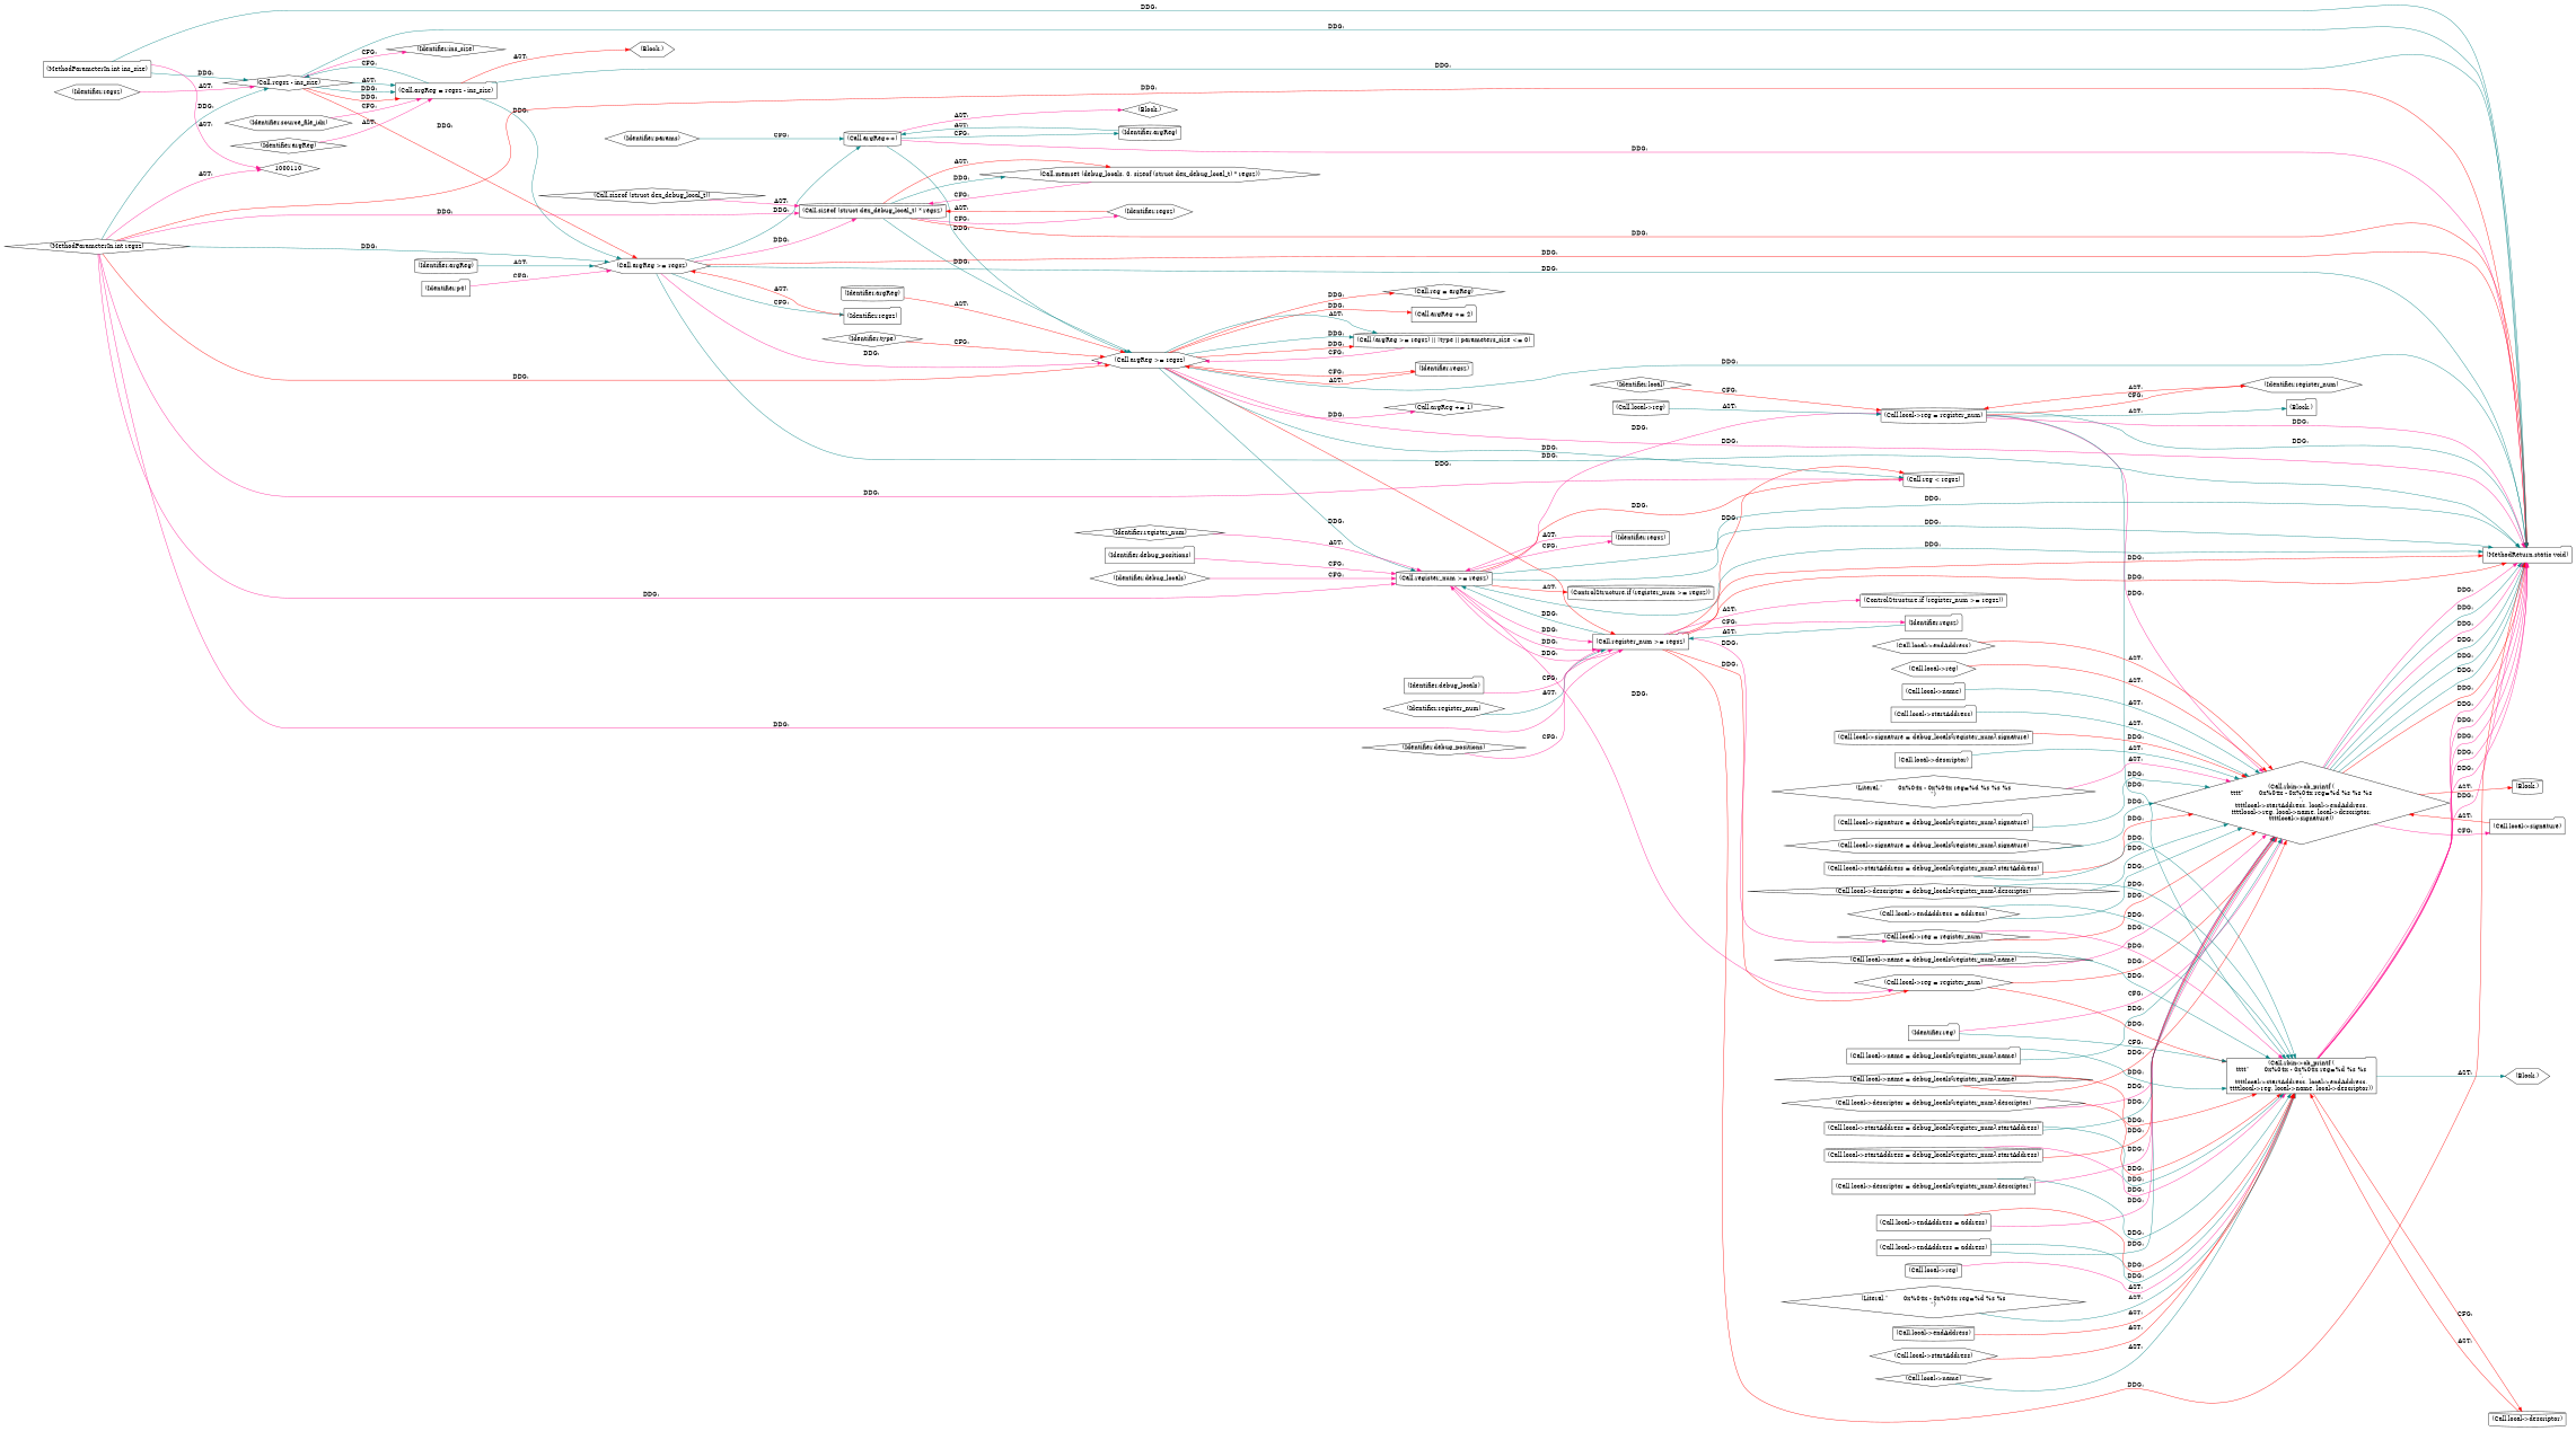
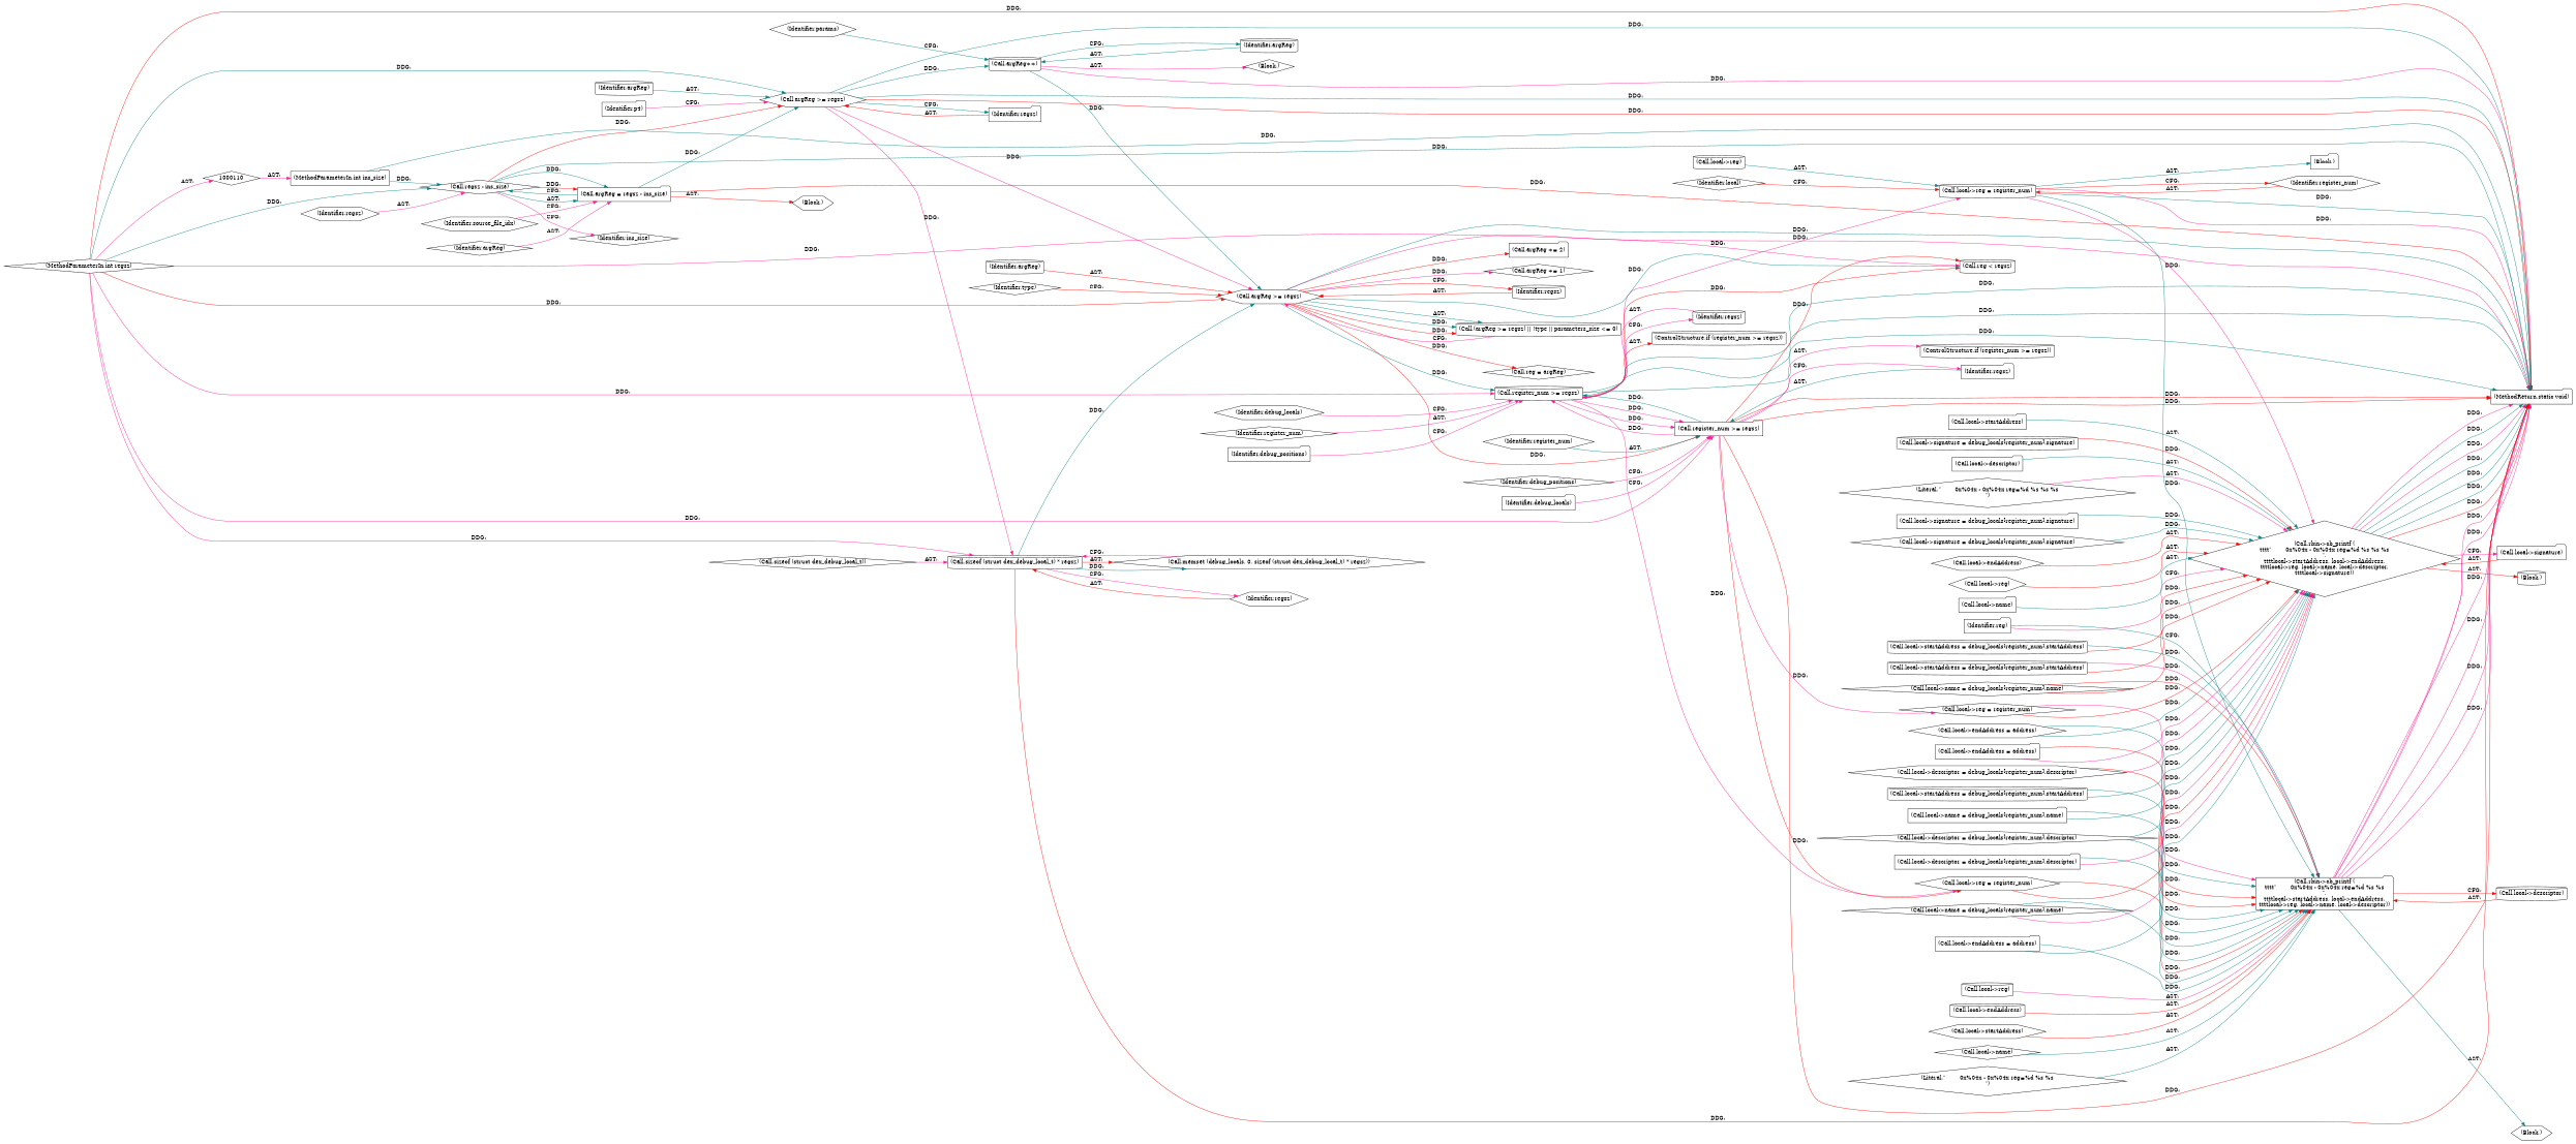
  digraph {
    rankdir=LR
    node [shape=cylinder]
    edge [color=teal]
    n1 [label="(Call,local->reg = register_num)"]
    n2 [label="(Call,rbin->cb_printf (\n\t\t\t\t\"        0x%04x - 0x%04x reg=%d %s %s %s\n\",\n\t\t\t\tlocal->startAddress, local->endAddress,\n\t\t\t\tlocal->reg, local->name, local->descriptor,\n\t\t\t\tlocal->signature))" shape=diamond]
    n3 [label="(Call,rbin->cb_printf (\n\t\t\t\t\"        0x%04x - 0x%04x reg=%d %s %s\n\",\n\t\t\t\tlocal->startAddress, local->endAddress,\n\t\t\t\tlocal->reg, local->name, local->descriptor))" shape=folder]
    n4 [label="(MethodReturn,static void)" shape=folder]
    n5 [label="(Identifier,register_num)" shape=hexagon]
    n6 [label="(Block,)" shape=folder]
    n7 [label="(Block,)"]
    n8 [label="(Call,local->signature)" shape=folder]
    n9 [label="(Call,local->descriptor)"]
    n10 [label="(Block,)" shape=hexagon]
    n11 [label="(Call,register_num >= regsz)"]
    n12 [label="(Call,register_num >= regsz)" shape=folder]
    n13 [label="(ControlStructure,if (register_num >= regsz))"]
    n14 [label="(Call,reg < regsz)"]
    n15 [label="(Call,local->reg = register_num)" shape=hexagon]
    n16 [label="(Identifier,regsz)"]
    n17 [label="(ControlStructure,if (register_num >= regsz))"]
    n18 [label="(Identifier,regsz)" shape=folder]
    n19 [label="(Call,local->reg = register_num)" shape=diamond]
    n20 [label="(Call,argReg >= regsz)" shape=hexagon]
    n21 [label="(Call,reg = argReg)" shape=diamond]
    n22 [label="(Call,argReg += 2)" shape=folder]
    n23 [label="(Call,(argReg >= regsz) || !type || parameters_size <= 0)"]
    n24 [label="(Call,argReg += 1)" shape=diamond]
    n25 [label="(Identifier,regsz)"]
    n26 [label="(Call,argReg++)"]
    n27 [label="(Block,)" shape=diamond]
    n28 [label="(Identifier,argReg)"]
    n29 [label="(Call,argReg >= regsz)" shape=hexagon]
    n30 [label="(Call,sizeof (struct dex_debug_local_t) * regsz)"]
    n31 [label="(Identifier,regsz)" shape=folder]
    n32 [label="(Call,memset (debug_locals, 0, sizeof (struct dex_debug_local_t) * regsz))" shape=hexagon]
    n33 [label="(Identifier,regsz)" shape=hexagon]
    n34 [label="(Call,argReg = regsz - ins_size)" shape=folder]
    n35 [label="(Call,regsz - ins_size)" shape=diamond]
    n36 [label="(Block,)" shape=hexagon]
    n37 [label="(Identifier,ins_size)" shape=diamond]
    n38 [label="(MethodParameterIn,int regsz)" shape=diamond]
    1000110 [shape=diamond]
    n40 [label="(MethodParameterIn,int ins_size)" shape=folder]
    n41 [label="(Identifier,argReg)"]
    n42 [label="(Call,local->reg)"]
    n43 [label="(Call,local->reg)" shape=hexagon]
    n44 [label="(Call,local->name)" shape=folder]
    n45 [label="(Call,sizeof (struct dex_debug_local_t))" shape=diamond]
    n46 [label="(Call,local->name)" shape=diamond]
    n47 [label="(Identifier,reg)" shape=folder]
    n48 [label="(Identifier,debug_locals)" shape=hexagon]
    n49 [label="(Call,local->startAddress)" shape=folder]
    n50 [label="(Call,local->name = debug_locals[register_num].name)" shape=diamond]
    n51 [label="(Identifier,register_num)" shape=diamond]
    n52 [label="(Identifier,p4)" shape=folder]
    n53 [label="(Identifier,register_num)" shape=hexagon]
    n54 [label="(Call,local->descriptor = debug_locals[register_num].descriptor)" shape=diamond]
    n55 [label="(Literal,\"        0x%04x - 0x%04x reg=%d %s %s\n\")" shape=diamond]
    n56 [label="(Call,local->descriptor = debug_locals[register_num].descriptor)" shape=hexagon]
    n57 [label="(Call,local->signature = debug_locals[register_num].signature)"]
    n58 [label="(Call,local->descriptor = debug_locals[register_num].descriptor)" shape=folder]
    n59 [label="(Identifier,regsz)" shape=hexagon]
    n60 [label="(Call,local->endAddress)"]
    n61 [label="(Identifier,argReg)"]
    n62 [label="(Identifier,params)" shape=hexagon]
    n63 [label="(Call,local->descriptor)" shape=folder]
    n64 [label="(Call,local->endAddress = address)" shape=folder]
    n65 [label="(Literal,\"        0x%04x - 0x%04x reg=%d %s %s %s\n\")" shape=diamond]
    n66 [label="(Call,local->endAddress = address)" shape=folder]
    n67 [label="(Call,local->signature = debug_locals[register_num].signature)" shape=folder]
    n68 [label="(Call,local->endAddress = address)" shape=hexagon]
    n69 [label="(Identifier,source_file_idx)" shape=hexagon]
    n70 [label="(Call,local->signature = debug_locals[register_num].signature)" shape=hexagon]
    n71 [label="(Call,local->startAddress = debug_locals[register_num].startAddress)"]
    n72 [label="(Identifier,argReg)" shape=diamond]
    n73 [label="(Call,local->reg)"]
    n74 [label="(Identifier,debug_positions)" shape=diamond]
    n75 [label="(Identifier,debug_positions)" shape=folder]
    n76 [label="(Identifier,local)" shape=diamond]
    n77 [label="(Call,local->name = debug_locals[register_num].name)" shape=folder]
    n78 [label="(Call,local->startAddress)" shape=hexagon]
    n79 [label="(Call,local->endAddress)" shape=hexagon]
    n80 [label="(Call,local->name = debug_locals[register_num].name)" shape=diamond]
    n81 [label="(Identifier,debug_locals)" shape=folder]
    n82 [label="(Call,local->startAddress = debug_locals[register_num].startAddress)"]
    n83 [label="(Identifier,type)" shape=diamond]
    n84 [label="(Call,local->startAddress = debug_locals[register_num].startAddress)"]
    n1 -> n2 [color=deeppink label="DDG: "]
    n1 -> n3 [label="DDG: "]
    n1 -> n4 [label="DDG: "]
    n1 -> n4 [color=deeppink label="DDG: "]
    n1 -> n5 [color=red label="CFG: "]
    n1 -> n6 [label="AST: "]
    n2 -> n4 [label="DDG: "]
    n2 -> n4 [color=red label="DDG: "]
    n2 -> n4 [color=deeppink label="DDG: "]
    n2 -> n4 [label="DDG: "]
    n2 -> n4 [color=deeppink label="DDG: "]
    n2 -> n4 [label="DDG: "]
    n2 -> n4 [label="DDG: "]
    n2 -> n7 [color=red label="AST: "]
    n2 -> n8 [color=deeppink label="CFG: "]
    n3 -> n4 [color=deeppink label="DDG: "]
    n3 -> n4 [color=deeppink label="DDG: "]
    n3 -> n4 [color=deeppink label="DDG: "]
    n3 -> n4 [color=deeppink label="DDG: "]
    n3 -> n4 [color=deeppink label="DDG: "]
    n3 -> n4 [color=deeppink label="DDG: "]
    n3 -> n9 [color=red label="CFG: "]
    n3 -> n10 [label="AST: "]
    n5 -> n1 [color=red label="AST: "]
    n8 -> n2 [color=red label="AST: "]
    n9 -> n3 [color=red label="AST: "]
    n11 -> n1 [color=deeppink label="DDG: "]
    n11 -> n4 [label="DDG: "]
    n11 -> n4 [label="DDG: "]
    n11 -> n4 [label="DDG: "]
    n11 -> n12 [color=deeppink label="DDG: "]
    n11 -> n12 [color=deeppink label="DDG: "]
    n11 -> n13 [color=red label="AST: "]
    n11 -> n14 [color=red label="DDG: "]
    n11 -> n15 [color=deeppink label="DDG: "]
    n11 -> n16 [color=deeppink label="CFG: "]
    n12 -> n4 [color=red label="DDG: "]
    n12 -> n4 [color=red label="DDG: "]
    n12 -> n4 [color=red label="DDG: "]
    n12 -> n11 [color=deeppink label="DDG: "]
    n12 -> n11 [label="DDG: "]
    n12 -> n14 [color=red label="DDG: "]
    n12 -> n15 [color=red label="DDG: "]
    n12 -> n17 [color=deeppink label="AST: "]
    n12 -> n18 [color=deeppink label="CFG: "]
    n12 -> n19 [color=deeppink label="DDG: "]
    n15 -> n2 [color=red label="DDG: "]
    n15 -> n3 [color=red label="DDG: "]
    n16 -> n11 [color=deeppink label="AST: "]
    n18 -> n12 [label="AST: "]
    n19 -> n2 [color=red label="DDG: "]
    n19 -> n3 [color=deeppink label="DDG: "]
    n20 -> n4 [color=deeppink label="DDG: "]
    n20 -> n4 [label="DDG: "]
    n20 -> n11 [label="DDG: "]
    n20 -> n12 [color=red label="DDG: "]
    n20 -> n14 [label="DDG: "]
    n20 -> n21 [color=red label="DDG: "]
    n20 -> n22 [color=red label="DDG: "]
    n20 -> n23 [label="AST: "]
    n20 -> n23 [label="DDG: "]
    n20 -> n23 [color=red label="DDG: "]
    n20 -> n24 [color=deeppink label="DDG: "]
    n20 -> n25 [color=red label="CFG: "]
    n23 -> n20 [color=deeppink label="CFG: "]
    n25 -> n20 [color=red label="AST: "]
    n26 -> n4 [color=deeppink label="DDG: "]
    n26 -> n20 [label="DDG: "]
    n26 -> n27 [color=deeppink label="AST: "]
    n26 -> n28 [label="CFG: "]
    n28 -> n26 [label="AST: "]
    n29 -> n4 [color=red label="DDG: "]
    n29 -> n4 [label="DDG: "]
    n29 -> n4 [label="DDG: "]
    n29 -> n20 [color=deeppink label="DDG: "]
    n29 -> n26 [label="DDG: "]
    n29 -> n30 [color=deeppink label="DDG: "]
    n29 -> n31 [label="CFG: "]
    n30 -> n4 [color=red label="DDG: "]
    n30 -> n20 [label="DDG: "]
    n30 -> n32 [color=red label="AST: "]
    n30 -> n32 [label="DDG: "]
    n30 -> n33 [color=deeppink label="CFG: "]
    n31 -> n29 [color=red label="AST: "]
    n32 -> n30 [color=deeppink label="CFG: "]
    n33 -> n30 [color=red label="AST: "]
-   n34 -> n4 [label="DDG: "]
+   n34 -> n4 [color=red label="DDG: "]
    n34 -> n29 [label="DDG: "]
    n34 -> n35 [label="CFG: "]
    n34 -> n36 [color=red label="AST: "]
    n35 -> n4 [label="DDG: "]
    n35 -> n29 [color=red label="DDG: "]
    n35 -> n34 [label="AST: "]
    n35 -> n34 [label="DDG: "]
    n35 -> n34 [color=red label="DDG: "]
    n35 -> n37 [color=deeppink label="CFG: "]
    n38 -> n4 [color=red label="DDG: "]
    n38 -> n11 [color=deeppink label="DDG: "]
    n38 -> n12 [color=deeppink label="DDG: "]
    n38 -> n14 [color=deeppink label="DDG: "]
    n38 -> n20 [color=red label="DDG: "]
    n38 -> n29 [label="DDG: "]
    n38 -> n30 [color=deeppink label="DDG: "]
    n38 -> n35 [label="DDG: "]
    n38 -> 1000110 [color=deeppink label="AST: "]
    n40 -> n4 [label="DDG: "]
    n40 -> n35 [label="DDG: "]
-   n40 -> 1000110 [color=deeppink label="AST: "]
+   1000110 -> n40 [color=deeppink label="AST: "]
    n41 -> n29 [label="AST: "]
    n42 -> n3 [color=deeppink label="AST: "]
    n43 -> n2 [color=red label="AST: "]
    n44 -> n2 [label="AST: "]
    n45 -> n30 [color=deeppink label="AST: "]
    n46 -> n3 [label="AST: "]
    n47 -> n2 [color=deeppink label="CFG: "]
    n47 -> n3 [label="CFG: "]
    n48 -> n11 [color=deeppink label="CFG: "]
    n49 -> n2 [label="AST: "]
    n50 -> n2 [color=red label="DDG: "]
    n50 -> n3 [color=red label="DDG: "]
    n51 -> n11 [color=deeppink label="AST: "]
    n52 -> n29 [color=deeppink label="CFG: "]
    n53 -> n12 [label="AST: "]
    n54 -> n2 [label="DDG: "]
    n54 -> n3 [label="DDG: "]
    n55 -> n3 [label="AST: "]
    n56 -> n2 [color=deeppink label="DDG: "]
    n56 -> n3 [color=red label="DDG: "]
    n57 -> n2 [color=red label="DDG: "]
    n58 -> n2 [color=deeppink label="DDG: "]
    n58 -> n3 [label="DDG: "]
    n59 -> n35 [color=deeppink label="AST: "]
    n60 -> n3 [color=red label="AST: "]
    n61 -> n20 [color=red label="AST: "]
    n62 -> n26 [label="CFG: "]
    n63 -> n2 [label="AST: "]
    n64 -> n2 [label="DDG: "]
    n64 -> n3 [label="DDG: "]
    n65 -> n2 [color=deeppink label="AST: "]
    n66 -> n2 [color=deeppink label="DDG: "]
    n66 -> n3 [color=red label="DDG: "]
    n67 -> n2 [label="DDG: "]
    n68 -> n2 [label="DDG: "]
    n68 -> n3 [label="DDG: "]
    n69 -> n34 [color=deeppink label="CFG: "]
    n70 -> n2 [label="DDG: "]
    n71 -> n2 [color=red label="DDG: "]
    n71 -> n3 [color=deeppink label="DDG: "]
    n72 -> n34 [color=deeppink label="AST: "]
    n73 -> n1 [label="AST: "]
    n74 -> n12 [color=deeppink label="CFG: "]
    n75 -> n11 [color=deeppink label="CFG: "]
    n76 -> n1 [color=red label="CFG: "]
    n77 -> n2 [label="DDG: "]
    n77 -> n3 [label="DDG: "]
    n78 -> n3 [color=red label="AST: "]
    n79 -> n2 [color=red label="AST: "]
    n80 -> n2 [color=deeppink label="DDG: "]
    n80 -> n3 [label="DDG: "]
    n81 -> n12 [color=deeppink label="CFG: "]
    n82 -> n2 [color=red label="DDG: "]
    n82 -> n3 [label="DDG: "]
    n83 -> n20 [color=red label="CFG: "]
    n84 -> n2 [label="DDG: "]
    n84 -> n3 [label="DDG: "]
  }
